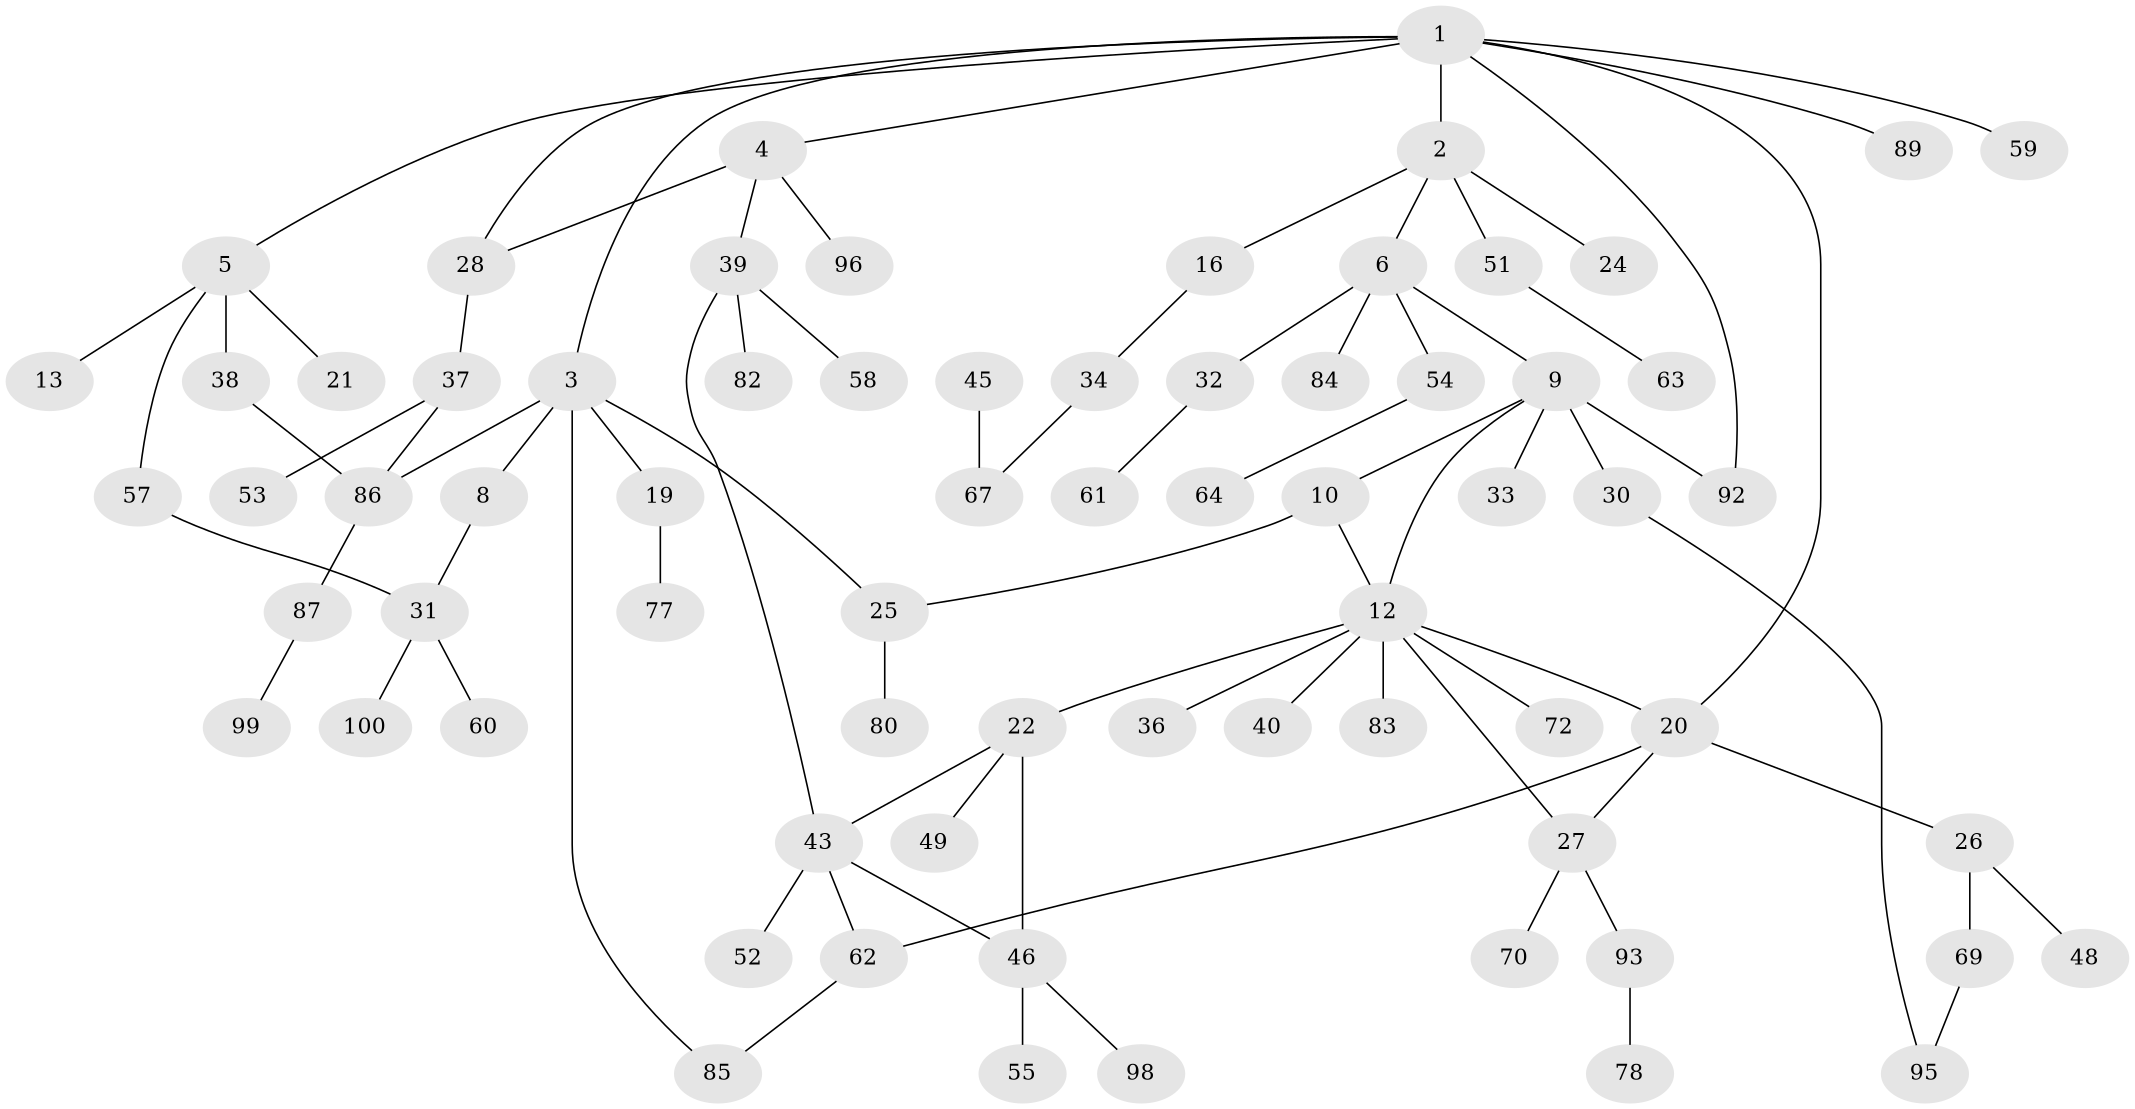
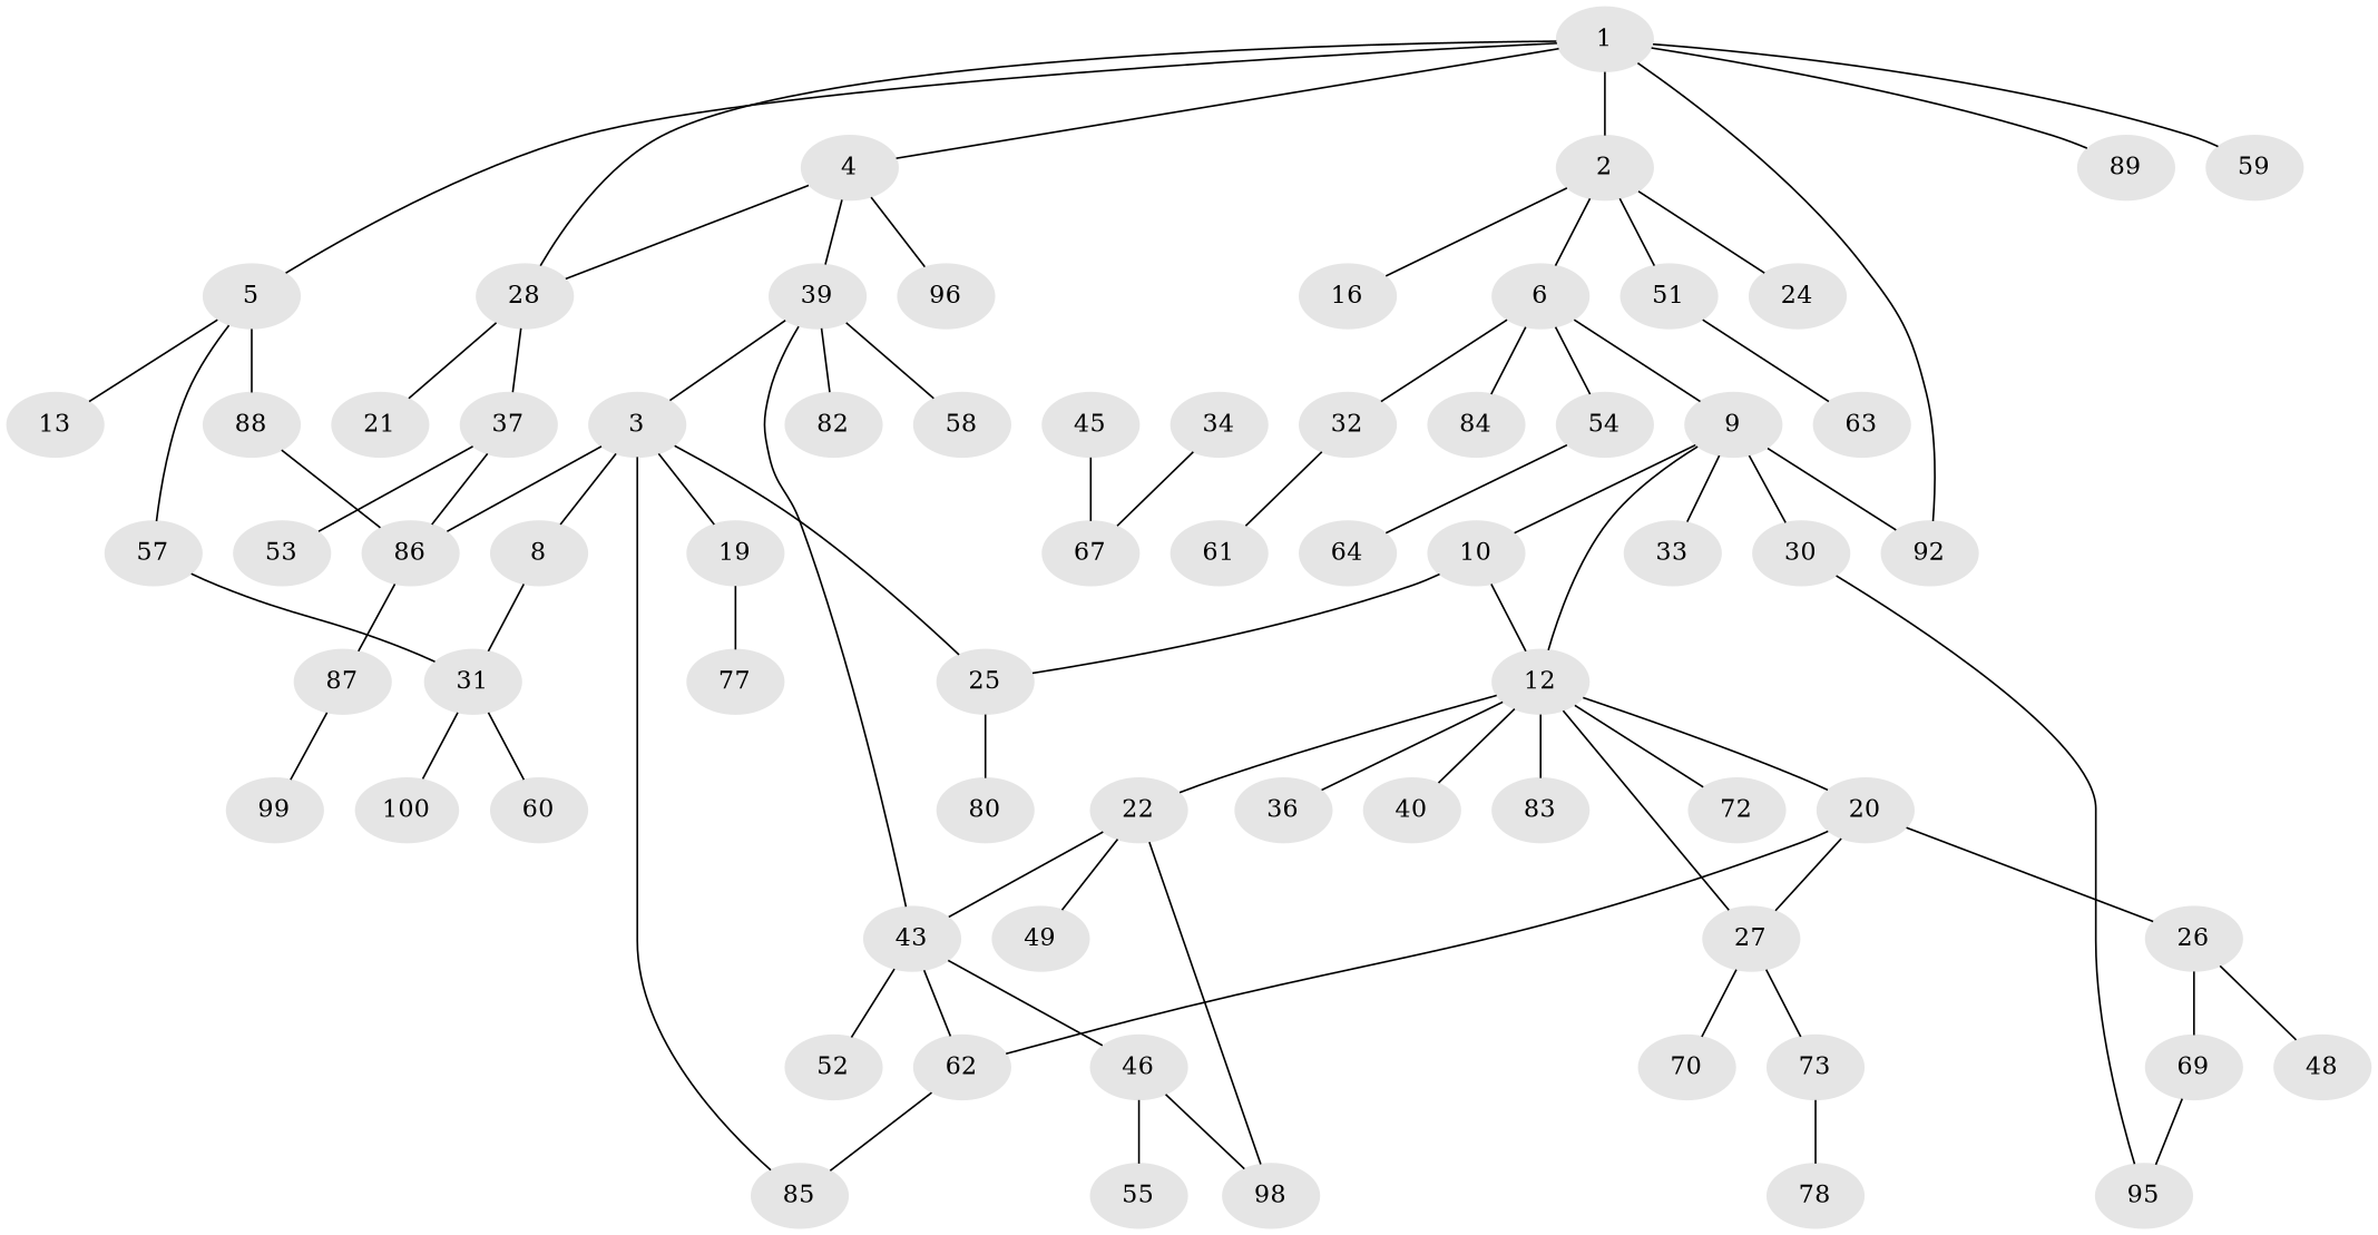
  graph {
    node [color=gray90 style=filled]
    1 [super="+47"]
    2 [super="+44"]
    3 [super="+42"]
    4 [super="+97"]
    5 [super="+14"]
    n6 [label=28 super="+98"]
    20 [super="+81"]
    89
    92
    59
    6 [super="+7"]
    n12 [label=51 super="+51"]
    16
    24 [super="+95"]
    8 [super="+41"]
    19 [super="+76"]
    25 [super="+74"]
    85
    86 [super="+94"]
    39 [super="+50"]
    96
    13 [super="+90"]
    21 [super="+65"]
-   38
+   38 [label=88]
    57
    37
    27 [super="+36"]
    26
    62
    9 [super="+15"]
    32 [super="+79"]
    54
    84 [super="+91"]
    63
    34
    31 [super="+33"]
    77
    80
    87
    43 [super="+56"]
    58
    82
    10
    12 [super="+17"]
    n45 [label=33 super="+66"]
    30
    61
    64
    60 [super="+71"]
    100
    22 [super="+28"]
    n52 [label=36]
    40
    83
    72
    n56 [label=95 super="+93"]
    n57 [label=49]
    46 [super="+49"]
    70
-   73 [label=93]
+   73
    67 [super="+88"]
    45
    53
    48 [super="+101"]
    69
    52
    55
    n68 [label=98]
    78
    99
    1 -- 2
-   1 -- 3
+   39 -- 3
    1 -- 4
    1 -- 5
    1 -- n6
-   1 -- 20
    1 -- 89
    1 -- 92
    1 -- 59
    2 -- 6
    2 -- n12
    2 -- 16
    2 -- 24
    3 -- 8
    3 -- 19
    3 -- 25
    3 -- 85
    3 -- 86
    4 -- n6
    4 -- 39
    4 -- 96
    5 -- 13
-   5 -- 21
+   n6 -- 21
    5 -- 38
    5 -- 57
    n6 -- 37
    20 -- 27
    20 -- 26
    20 -- 62
    6 -- 9
    6 -- 32
    6 -- 54
    6 -- 84
    n12 -- 63
-   16 -- 34
    8 -- 31
    19 -- 77
    25 -- 80
    86 -- 87
    39 -- 43
    39 -- 58
    39 -- 82
    38 -- 86
    57 -- 31
    37 -- 86
    37 -- 53
    27 -- 70
    27 -- 73
    26 -- 48
    26 -- 69
    62 -- 85
    9 -- 92
    9 -- 10
    9 -- 12
    9 -- n45
    9 -- 30 [weight=2]
    32 -- 61
    54 -- 64
    34 -- 67
    31 -- 60
    31 -- 100
    87 -- 99
    43 -- 62
    43 -- 46
    43 -- 52
    10 -- 25
    10 -- 12
    12 -- 20
    12 -- 27
    12 -- 22
    12 -- n52
    12 -- 40
    12 -- 83
    12 -- 72
    30 -- n56
    22 -- 43
    22 -- n57
-   22 -- 46
+   22 -- n68
    46 -- 55
    46 -- n68
    73 -- 78
    45 -- 67
    69 -- n56
  }
